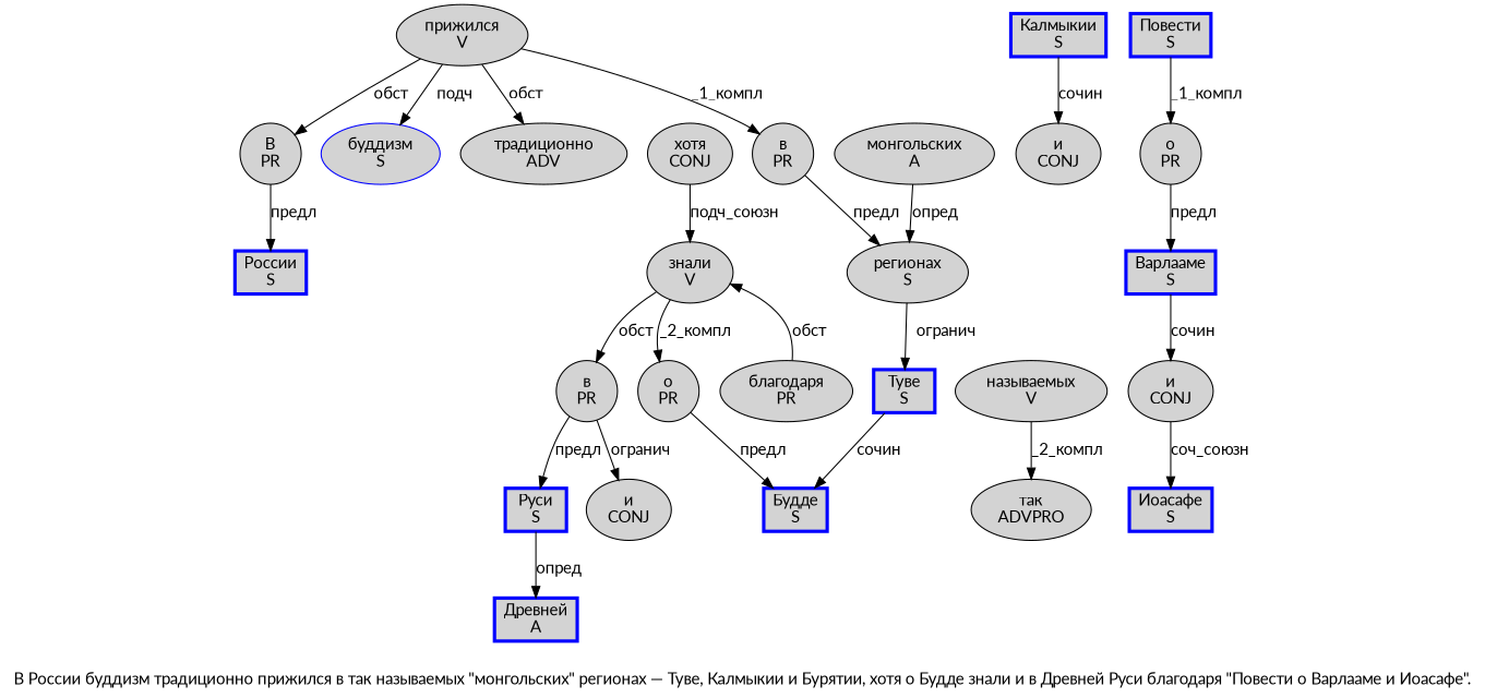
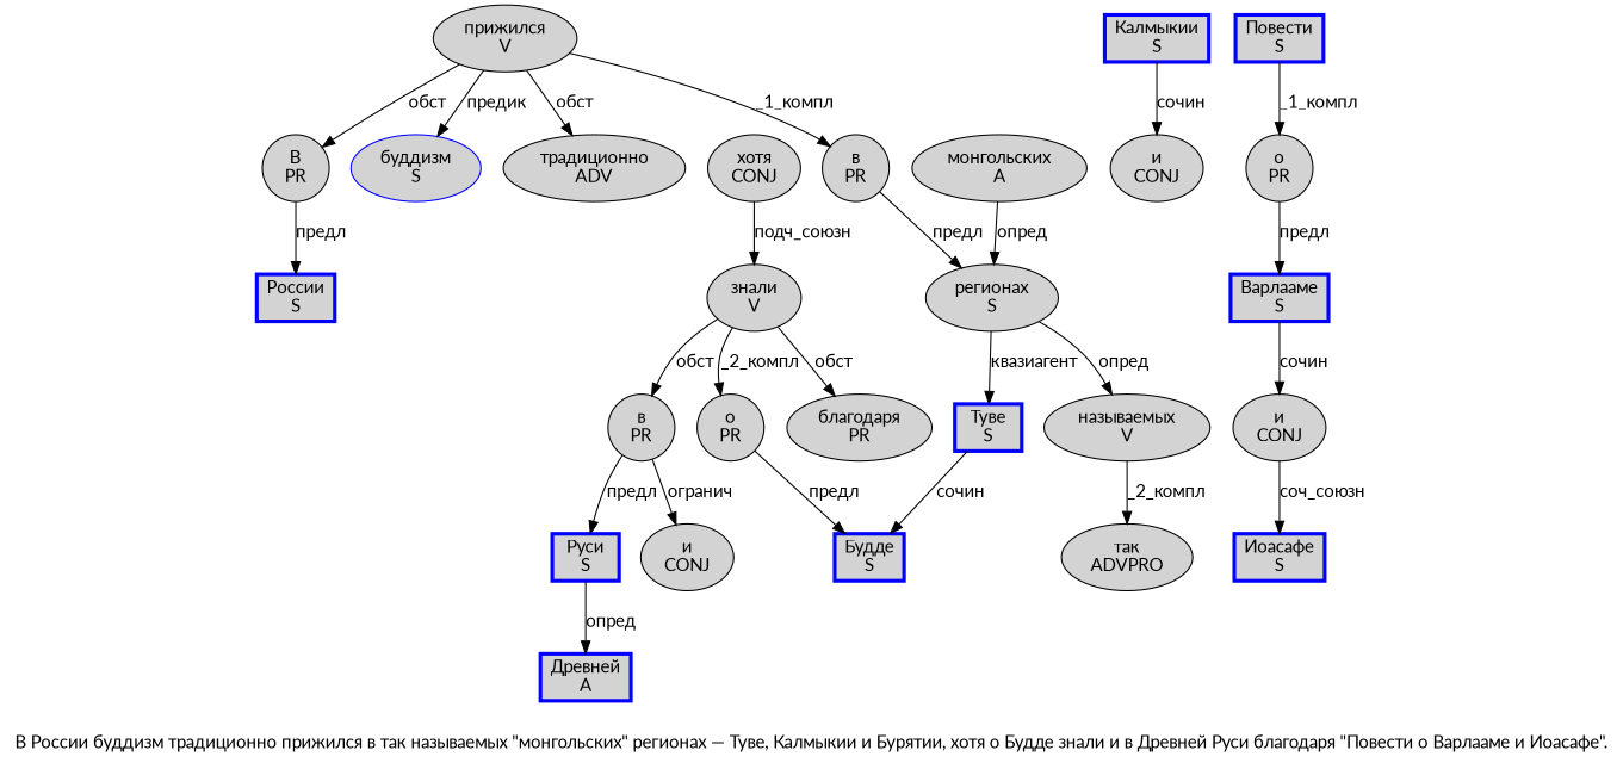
  digraph {
    fontname=Lato
    label="В России буддизм традиционно прижился в так называемых \"монгольских\" регионах — Туве, Калмыкии и Бурятии, хотя о Будде знали и в Древней Руси благодаря \"Повести о Варлааме и Иоасафе\"."
    node [fillcolor=lightgray fontname=Lato penwidth=1 shape=ellipse style=filled]
    edge [fontname=Lato]
    n1 [label="В\nPR"]
    n2 [color=blue label="России\nS" penwidth=3 shape=box]
    n3 [color=blue label="буддизм\nS"]
    n4 [label="традиционно\nADV"]
    n5 [label="прижился\nV"]
    n6 [label="в\nPR"]
    n7 [label="регионах\nS"]
    n8 [label="хотя\nCONJ"]
    n9 [label="знали\nV"]
    n10 [label="называемых\nV"]
    n11 [color=blue label="Туве\nS" penwidth=3 shape=box]
    n12 [label="так\nADVPRO"]
    n13 [label="монгольских\nA"]
    n14 [color=blue label="Будде\nS" penwidth=3 shape=box]
    n15 [color=blue label="Калмыкии\nS" penwidth=3 shape=box]
    n16 [label="и\nCONJ"]
    n17 [label="о\nPR"]
    n18 [label="в\nPR"]
    n19 [label="благодаря\nPR"]
    n20 [label="и\nCONJ"]
    n21 [color=blue label="Руси\nS" penwidth=3 shape=box]
    n22 [color=blue label="Древней\nA" penwidth=3 shape=box]
    n23 [color=blue label="Повести\nS" penwidth=3 shape=box]
    n24 [label="о\nPR"]
    n25 [color=blue label="Варлааме\nS" penwidth=3 shape=box]
    n26 [label="и\nCONJ"]
    n27 [color=blue label="Иоасафе\nS" penwidth=3 shape=box]
    n1 -> n2 [label="предл"]
    n5 -> n1 [label="обст"]
-   n5 -> n3 [label="подч"]
+   n5 -> n3 [label="предик"]
    n5 -> n4 [label="обст"]
    n5 -> n6 [label="_1_компл"]
    n6 -> n7 [label="предл"]
-   n7 -> n11 [label="огранич"]
+   n7 -> n10 [label="опред"]
+   n7 -> n11 [label="квазиагент"]
    n8 -> n9 [label="подч_союзн"]
    n9 -> n17 [label="_2_компл"]
    n9 -> n18 [label="обст"]
-   n19 -> n9 [label="обст"]
+   n9 -> n19 [label="обст"]
    n10 -> n12 [label="_2_компл"]
    n11 -> n14 [label="сочин"]
    n13 -> n7 [label="опред"]
    n15 -> n16 [label="сочин"]
    n17 -> n14 [label="предл"]
    n18 -> n20 [label="огранич"]
    n18 -> n21 [label="предл"]
    n21 -> n22 [label="опред"]
    n23 -> n24 [label="_1_компл"]
    n24 -> n25 [label="предл"]
    n25 -> n26 [label="сочин"]
    n26 -> n27 [label="соч_союзн"]
  }
